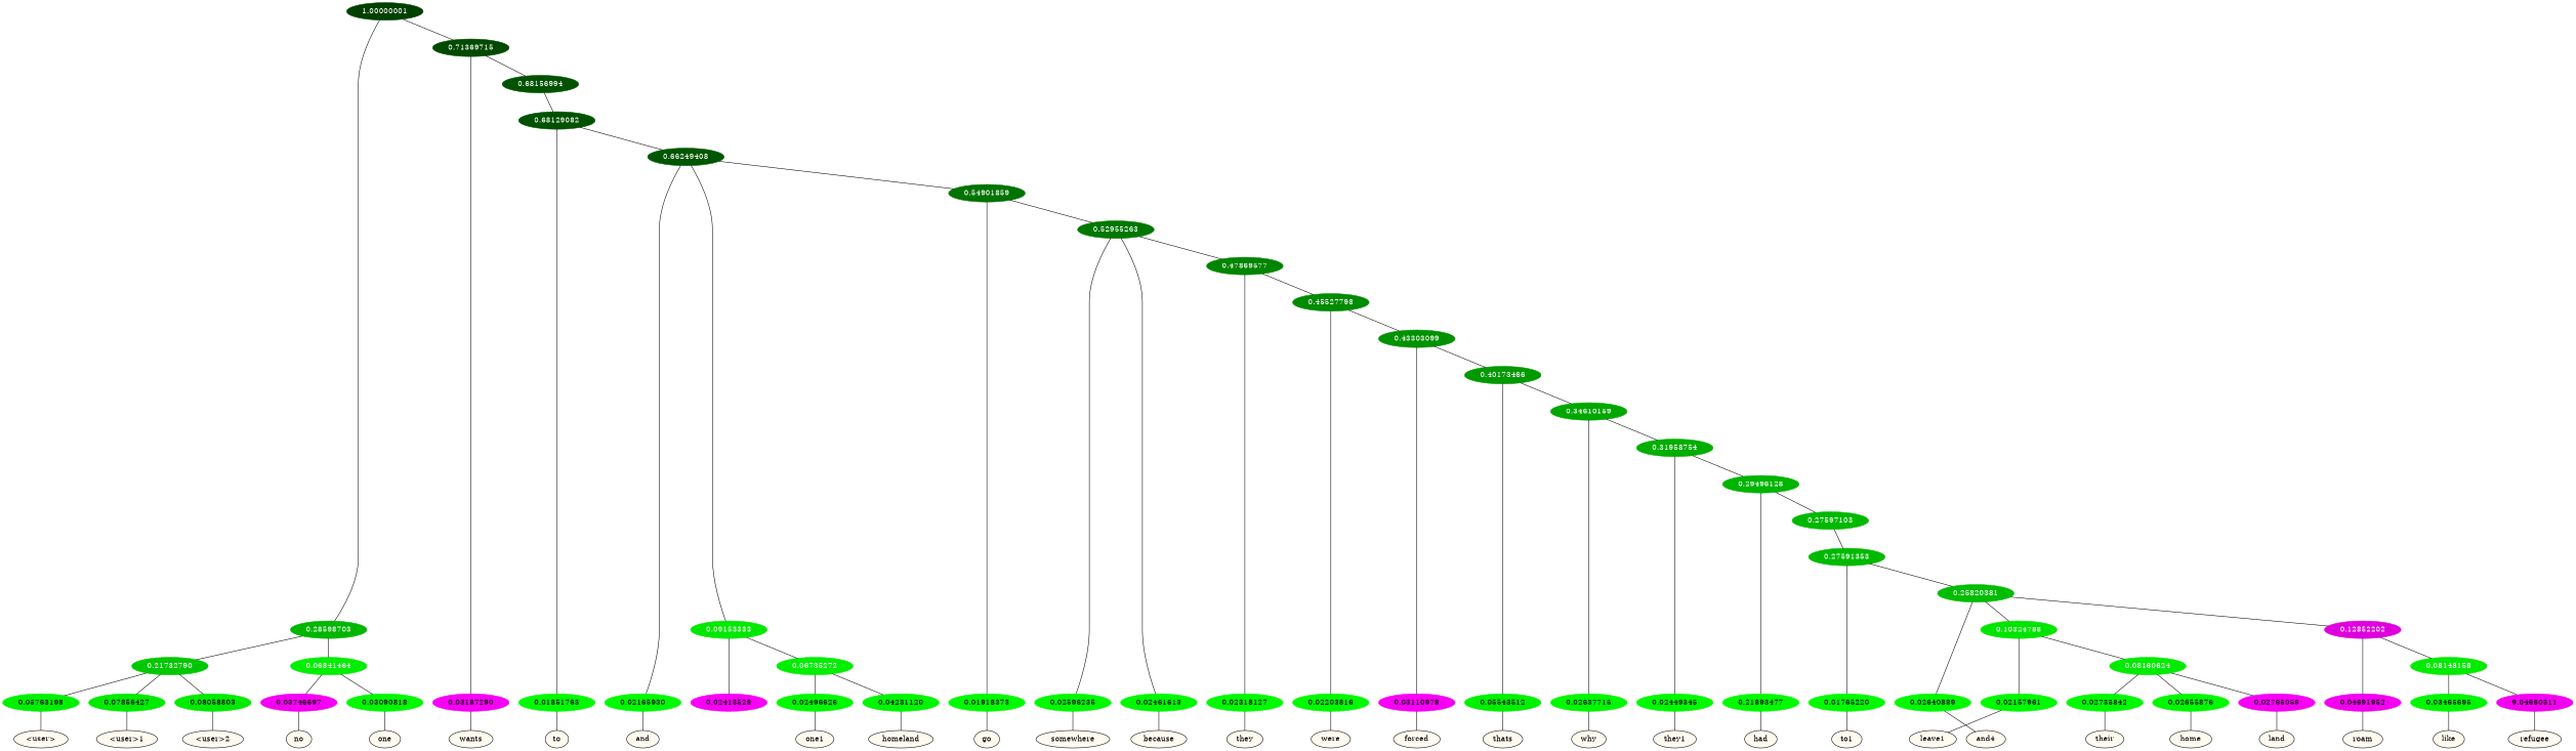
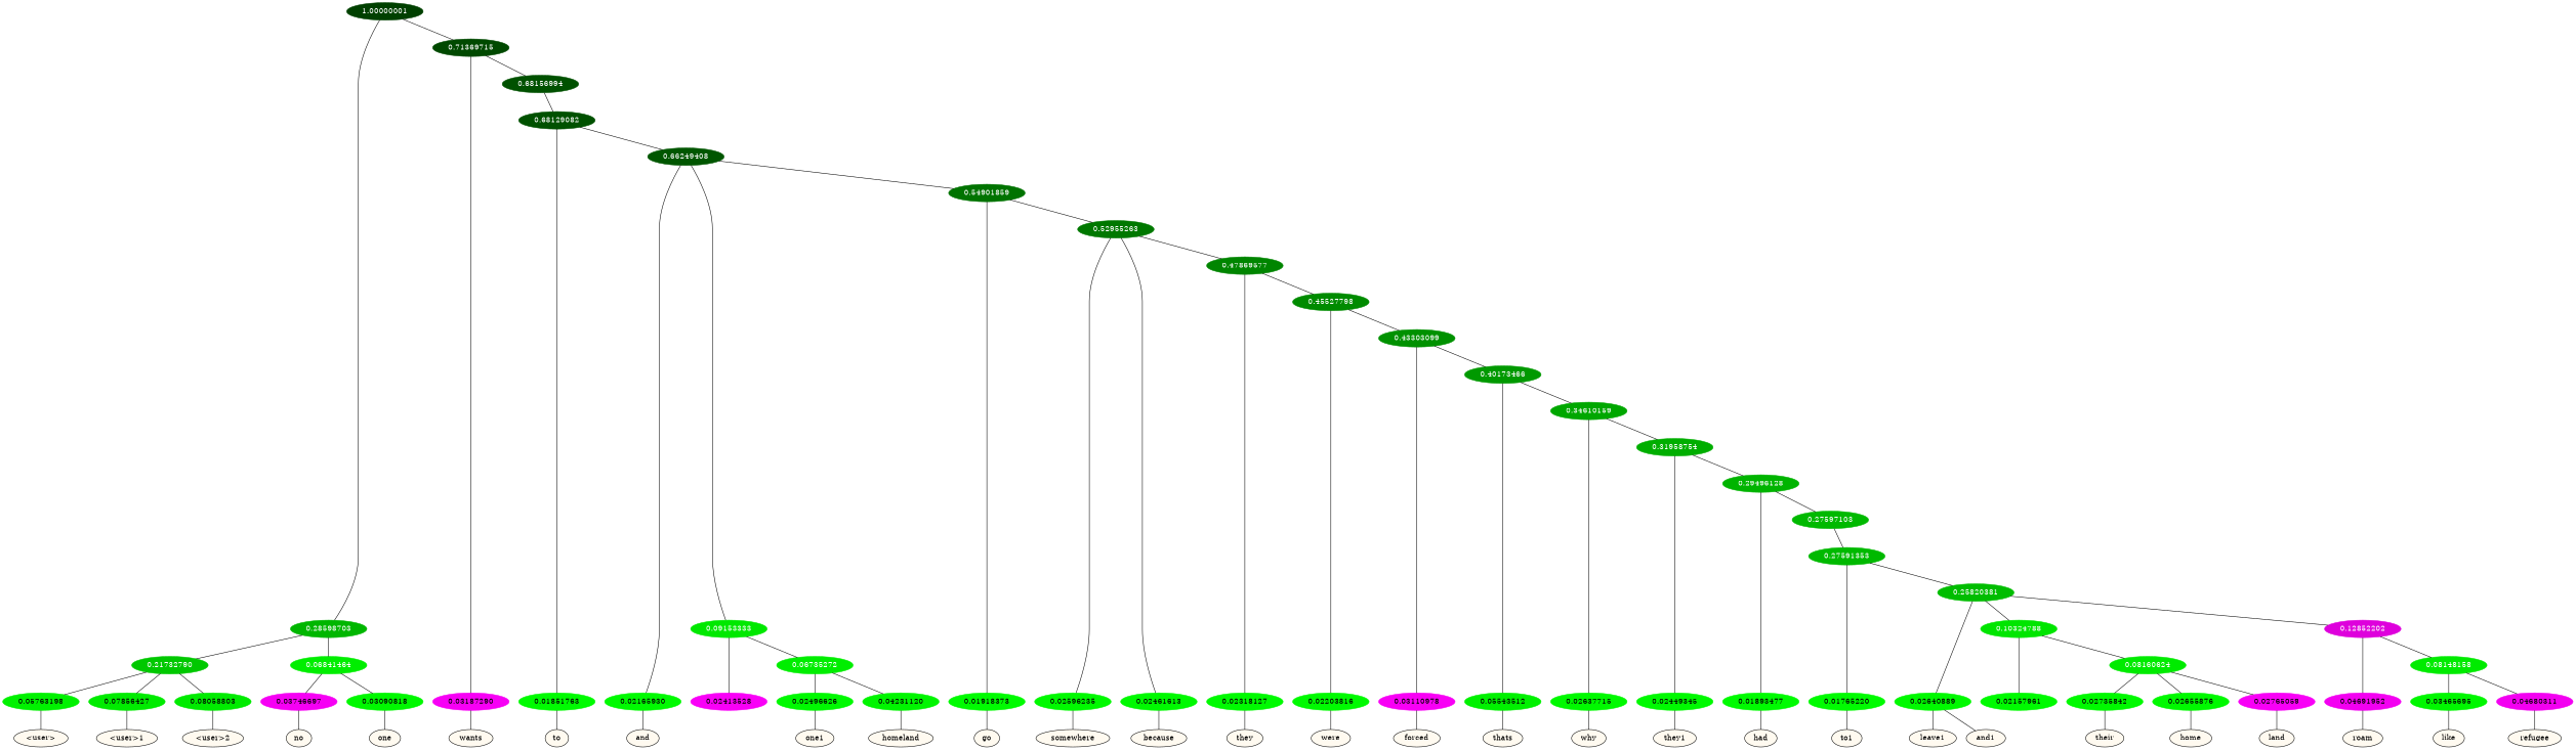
  graph {
    node [color=black format=png nodesep=0.001 ordering=out overlap_scaling=0.01 ranksep=0.001 style=filled fontcolor=black]
    n1 [fillcolor=floralwhite height=0.15 label="\<user\>" style="filled,solid" width=0.15 fontcolor=""]
    n2 [fillcolor=floralwhite height=0.15 label="\<user\>1" style="filled,solid" width=0.15 fontcolor=""]
    n3 [fillcolor=floralwhite height=0.15 label="\<user\>2" style="filled,solid" width=0.15 fontcolor=""]
    n4 [fillcolor=floralwhite height=0.15 label=no style="filled,solid" width=0.15 fontcolor=""]
    n5 [fillcolor=floralwhite height=0.15 label=one style="filled,solid" width=0.15 fontcolor=""]
    n6 [fillcolor=floralwhite height=0.15 label=wants style="filled,solid" width=0.15 fontcolor=""]
    n7 [fillcolor=floralwhite height=0.15 label=to style="filled,solid" width=0.15 fontcolor=""]
    n8 [fillcolor=floralwhite height=0.15 label=one1 style="filled,solid" width=0.15 fontcolor=""]
    n9 [fillcolor=floralwhite height=0.15 label=homeland style="filled,solid" width=0.15 fontcolor=""]
    n10 [fillcolor=floralwhite height=0.15 label=and style="filled,solid" width=0.15 fontcolor=""]
    n11 [fillcolor=floralwhite height=0.15 label=go style="filled,solid" width=0.15 fontcolor=""]
    n12 [fillcolor=floralwhite height=0.15 label=somewhere style="filled,solid" width=0.15 fontcolor=""]
    n13 [fillcolor=floralwhite height=0.15 label=because style="filled,solid" width=0.15 fontcolor=""]
    n14 [fillcolor=floralwhite height=0.15 label=they style="filled,solid" width=0.15 fontcolor=""]
    n15 [fillcolor=floralwhite height=0.15 label=were style="filled,solid" width=0.15 fontcolor=""]
    n16 [fillcolor=floralwhite height=0.15 label=forced style="filled,solid" width=0.15 fontcolor=""]
    n17 [fillcolor=floralwhite height=0.15 label=thats style="filled,solid" width=0.15 fontcolor=""]
    n18 [fillcolor=floralwhite height=0.15 label=why style="filled,solid" width=0.15 fontcolor=""]
    n19 [fillcolor=floralwhite height=0.15 label=they1 style="filled,solid" width=0.15 fontcolor=""]
    n20 [fillcolor=floralwhite height=0.15 label=had style="filled,solid" width=0.15 fontcolor=""]
    n21 [fillcolor=floralwhite height=0.15 label=to1 style="filled,solid" width=0.15 fontcolor=""]
    n22 [fillcolor=floralwhite height=0.15 label=leave1 style="filled,solid" width=0.15 fontcolor=""]
    n23 [fillcolor=floralwhite height=0.15 label=their style="filled,solid" width=0.15 fontcolor=""]
    n24 [fillcolor=floralwhite height=0.15 label=home style="filled,solid" width=0.15 fontcolor=""]
    n25 [fillcolor=floralwhite height=0.15 label=land style="filled,solid" width=0.15 fontcolor=""]
-   n26 [fillcolor=floralwhite height=0.15 label=and4 style="filled,solid" width=0.15 fontcolor=""]
+   n26 [fillcolor=floralwhite height=0.15 label=and1 style="filled,solid" width=0.15 fontcolor=""]
    n27 [fillcolor=floralwhite height=0.15 label=roam style="filled,solid" width=0.15 fontcolor=""]
    n28 [fillcolor=floralwhite height=0.15 label=like style="filled,solid" width=0.15 fontcolor=""]
    n29 [fillcolor=floralwhite height=0.15 label=refugee style="filled,solid" width=0.15 fontcolor=""]
    n30 [color="0.334 1.000 0.942" height=0.15 label=0.05763198 width=0.15]
    n31 [color="0.334 1.000 0.921" height=0.15 label=0.07856427 width=0.15]
    n32 [color="0.334 1.000 0.919" height=0.15 label=0.08058803 width=0.15]
    n33 [color="0.835 1.000 0.963" height=0.15 label=0.03746697 width=0.15]
    n34 [color="0.334 1.000 0.969" height=0.15 label=0.03090818 width=0.15]
    n35 [color="0.835 1.000 0.968" height=0.15 label=0.03187290 width=0.15]
    n36 [color="0.334 1.000 0.981" height=0.15 label=0.01851763 width=0.15]
    n37 [color="0.835 1.000 0.976" height=0.15 label=0.02413528 width=0.15]
    n38 [color="0.334 1.000 0.975" height=0.15 label=0.02496626 width=0.15]
    n39 [color="0.334 1.000 0.958" height=0.15 label=0.04231120 width=0.15]
    n40 [color="0.334 1.000 0.978" height=0.15 label=0.02165930 width=0.15]
    n41 [color="0.334 1.000 0.981" height=0.15 label=0.01918373 width=0.15]
    n42 [color="0.334 1.000 0.974" height=0.15 label=0.02596235 width=0.15]
    n43 [color="0.334 1.000 0.975" height=0.15 label=0.02461613 width=0.15]
    n44 [color="0.334 1.000 0.977" height=0.15 label=0.02318127 width=0.15]
    n45 [color="0.334 1.000 0.978" height=0.15 label=0.02203816 width=0.15]
    n46 [color="0.835 1.000 0.969" height=0.15 label=0.03110978 width=0.15]
    n47 [color="0.334 1.000 0.945" height=0.15 label=0.05543512 width=0.15]
    n48 [color="0.334 1.000 0.974" height=0.15 label=0.02637715 width=0.15]
    n49 [color="0.334 1.000 0.976" height=0.15 label=0.02449345 width=0.15]
-   n50 [color="0.334 1.000 0.981" height=0.15 label=0.21893477 width=0.15]
+   n50 [color="0.334 1.000 0.981" height=0.15 label=0.01893477 width=0.15]
    n51 [color="0.334 1.000 0.982" height=0.15 label=0.01765220 width=0.15]
    n52 [color="0.334 1.000 0.978" height=0.15 label=0.02157961 width=0.15]
    n53 [color="0.334 1.000 0.973" height=0.15 label=0.02735842 width=0.15]
    n54 [color="0.334 1.000 0.973" height=0.15 label=0.02655876 width=0.15]
    n55 [color="0.835 1.000 0.972" height=0.15 label=0.02765059 width=0.15]
    n56 [color="0.334 1.000 0.974" height=0.15 label=0.02640889 width=0.15]
    n57 [color="0.835 1.000 0.953" height=0.15 label=0.04691952 width=0.15]
    n58 [color="0.334 1.000 0.965" height=0.15 label=0.03465695 width=0.15]
-   n59 [color="0.835 1.000 0.953" height=0.15 label=9.04680311 width=0.15]
+   n59 [color="0.835 1.000 0.953" height=0.15 label=0.04680311 width=0.15]
    n60 [color="0.334 1.000 0.250" fontcolor=grey99 height=0.15 label=1.00000001 width=0.15]
    n61 [color="0.334 1.000 0.714" fontcolor=grey99 height=0.15 label=0.28598703 width=0.15]
    n62 [color="0.334 1.000 0.286" fontcolor=grey99 height=0.15 label=0.71369715 width=0.15]
    n63 [color="0.334 1.000 0.783" fontcolor=grey99 height=0.15 label=0.21732790 width=0.15]
    n64 [color="0.334 1.000 0.932" fontcolor=grey99 height=0.15 label=0.06841464 width=0.15]
    n65 [color="0.334 1.000 0.318" fontcolor=grey99 height=0.15 label=0.68156994 width=0.15]
    n66 [color="0.334 1.000 0.319" fontcolor=grey99 height=0.15 label=0.68129082 width=0.15]
    n67 [color="0.334 1.000 0.338" fontcolor=grey99 height=0.15 label=0.66249408 width=0.15]
    n68 [color="0.334 1.000 0.908" fontcolor=grey99 height=0.15 label=0.09153333 width=0.15]
    n69 [color="0.334 1.000 0.451" fontcolor=grey99 height=0.15 label=0.54901859 width=0.15]
    n70 [color="0.334 1.000 0.933" fontcolor=grey99 height=0.15 label=0.06735272 width=0.15]
    n71 [color="0.334 1.000 0.470" fontcolor=grey99 height=0.15 label=0.52955263 width=0.15]
    n72 [color="0.334 1.000 0.521" fontcolor=grey99 height=0.15 label=0.47869577 width=0.15]
    n73 [color="0.334 1.000 0.545" fontcolor=grey99 height=0.15 label=0.45527798 width=0.15]
    n74 [color="0.334 1.000 0.567" fontcolor=grey99 height=0.15 label=0.43303099 width=0.15]
    n75 [color="0.334 1.000 0.598" fontcolor=grey99 height=0.15 label=0.40173466 width=0.15]
    n76 [color="0.334 1.000 0.654" fontcolor=grey99 height=0.15 label=0.34610159 width=0.15]
    n77 [color="0.334 1.000 0.680" fontcolor=grey99 height=0.15 label=0.31958754 width=0.15]
    n78 [color="0.334 1.000 0.705" fontcolor=grey99 height=0.15 label=0.29496128 width=0.15]
    n79 [color="0.334 1.000 0.724" fontcolor=grey99 height=0.15 label=0.27597103 width=0.15]
    n80 [color="0.334 1.000 0.724" fontcolor=grey99 height=0.15 label=0.27591353 width=0.15]
    n81 [color="0.334 1.000 0.742" fontcolor=grey99 height=0.15 label=0.25820381 width=0.15]
    n82 [color="0.334 1.000 0.897" fontcolor=grey99 height=0.15 label=0.10324788 width=0.15]
    n83 [color="0.835 1.000 0.871" fontcolor=grey99 height=0.15 label=0.12852202 width=0.15]
    n84 [color="0.334 1.000 0.918" fontcolor=grey99 height=0.15 label=0.08160624 width=0.15]
    n85 [color="0.334 1.000 0.919" fontcolor=grey99 height=0.15 label=0.08148158 width=0.15]
    subgraph sub_1 {
      rank=same
      n1
      n2
      n3
      n4
      n5
      n6
      n7
      n8
      n9
      n10
      n11
      n12
      n13
      n14
      n15
      n16
      n17
      n18
      n19
      n20
      n21
      n22
      n23
      n24
      n25
      n26
      n27
      n28
      n29
    }
    subgraph sub_2 {
      rank=same
      n30
      n31
      n32
      n33
      n34
      n35
      n36
      n37
      n38
      n39
      n40
      n41
      n42
      n43
      n44
      n45
      n46
      n47
      n48
      n49
      n50
      n51
      n52
      n53
      n54
      n55
      n56
      n57
      n58
      n59
    }
    n30 -- n1
    n31 -- n2
    n32 -- n3
    n33 -- n4
    n34 -- n5
    n35 -- n6
    n36 -- n7
    n38 -- n8
    n39 -- n9
    n40 -- n10
    n41 -- n11
    n42 -- n12
    n43 -- n13
    n44 -- n14
    n45 -- n15
    n46 -- n16
    n47 -- n17
    n48 -- n18
    n49 -- n19
    n50 -- n20
    n51 -- n21
-   n52 -- n22
+   n56 -- n22
    n53 -- n23
    n54 -- n24
    n55 -- n25
    n56 -- n26
    n57 -- n27
    n58 -- n28
    n59 -- n29
    n60 -- n61
    n60 -- n62
    n61 -- n63
    n61 -- n64
    n62 -- n35
    n62 -- n65
    n63 -- n30
    n63 -- n31
    n63 -- n32
    n64 -- n33
    n64 -- n34
    n65 -- n66
    n66 -- n36
    n66 -- n67
    n67 -- n40
    n67 -- n68
    n67 -- n69
    n68 -- n37
    n68 -- n70
    n69 -- n41
    n69 -- n71
    n70 -- n38
    n70 -- n39
    n71 -- n42
    n71 -- n43
    n71 -- n72
    n72 -- n44
    n72 -- n73
    n73 -- n45
    n73 -- n74
    n74 -- n46
    n74 -- n75
    n75 -- n47
    n75 -- n76
    n76 -- n48
    n76 -- n77
    n77 -- n49
    n77 -- n78
    n78 -- n50
    n78 -- n79
    n79 -- n80
    n80 -- n51
    n80 -- n81
    n81 -- n56
    n81 -- n82
    n81 -- n83
    n82 -- n52
    n82 -- n84
    n83 -- n57
    n83 -- n85
    n84 -- n53
    n84 -- n54
    n84 -- n55
    n85 -- n58
    n85 -- n59
  }
